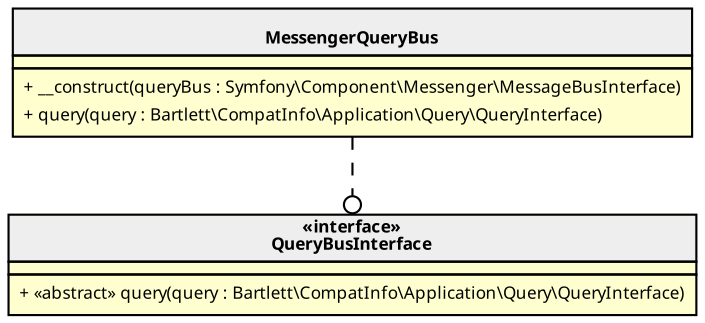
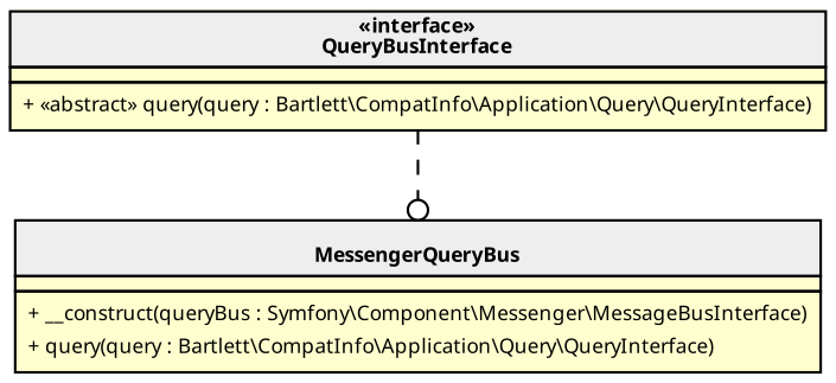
  digraph {
    rankdir=TB
    node [fillcolor="#FEFECE" fontname=Verdana fontsize=8 margin=0 shape=none style=filled]
    n1 [label=< <table cellspacing="0" border="0" cellborder="1">     <tr><td bgcolor="#eeeeee"><b>«interface»<br/>QueryBusInterface</b></td></tr>     <tr><td></td></tr>     <tr><td><table border="0" cellspacing="0" cellpadding="2">     <tr><td align="left">+ «abstract» query(query : Bartlett\\CompatInfo\\Application\\Query\\QueryInterface)</td></tr> </table></td></tr> </table>>]
    n2 [label=< <table cellspacing="0" border="0" cellborder="1">     <tr><td bgcolor="#eeeeee"><b><br/>MessengerQueryBus</b></td></tr>     <tr><td></td></tr>     <tr><td><table border="0" cellspacing="0" cellpadding="2">     <tr><td align="left">+ __construct(queryBus : Symfony\\Component\\Messenger\\MessageBusInterface)</td></tr>     <tr><td align="left">+ query(query : Bartlett\\CompatInfo\\Application\\Query\\QueryInterface)</td></tr> </table></td></tr> </table>>]
    subgraph sub_1 {
      label="Bartlett\\CompatInfo\\Application\\Query"
      n1
    }
    subgraph sub_2 {
      bgcolor=BurlyWood
      label="Bartlett\\CompatInfo\\Infrastructure\\Bus\\Query"
      n2
    }
-   n2 -> n1 [arrowhead=odot fontname=Verdana fontsize=8 style=dashed]
+   n1 -> n2 [arrowhead=odot fontname=Verdana fontsize=8 style=dashed]
  }
